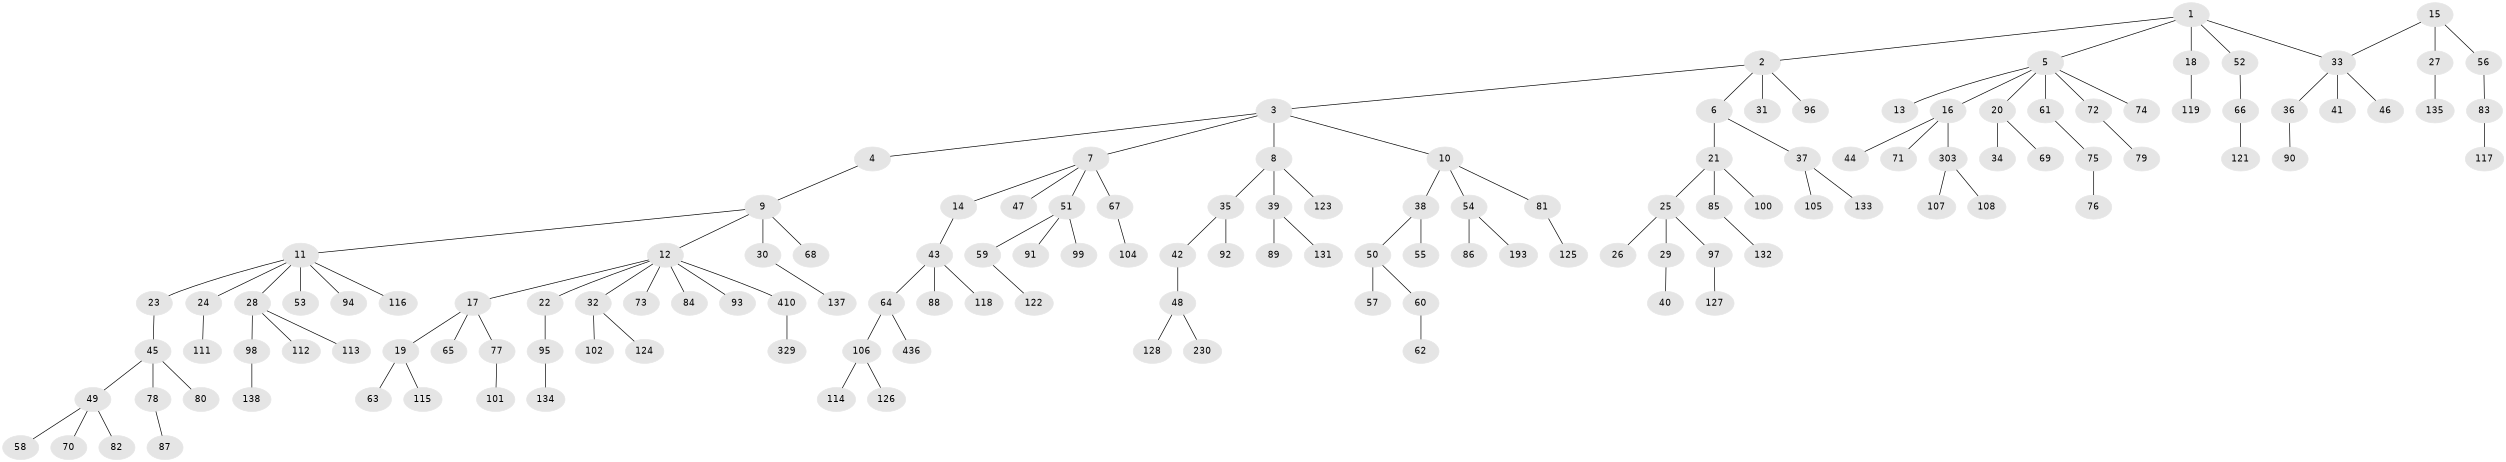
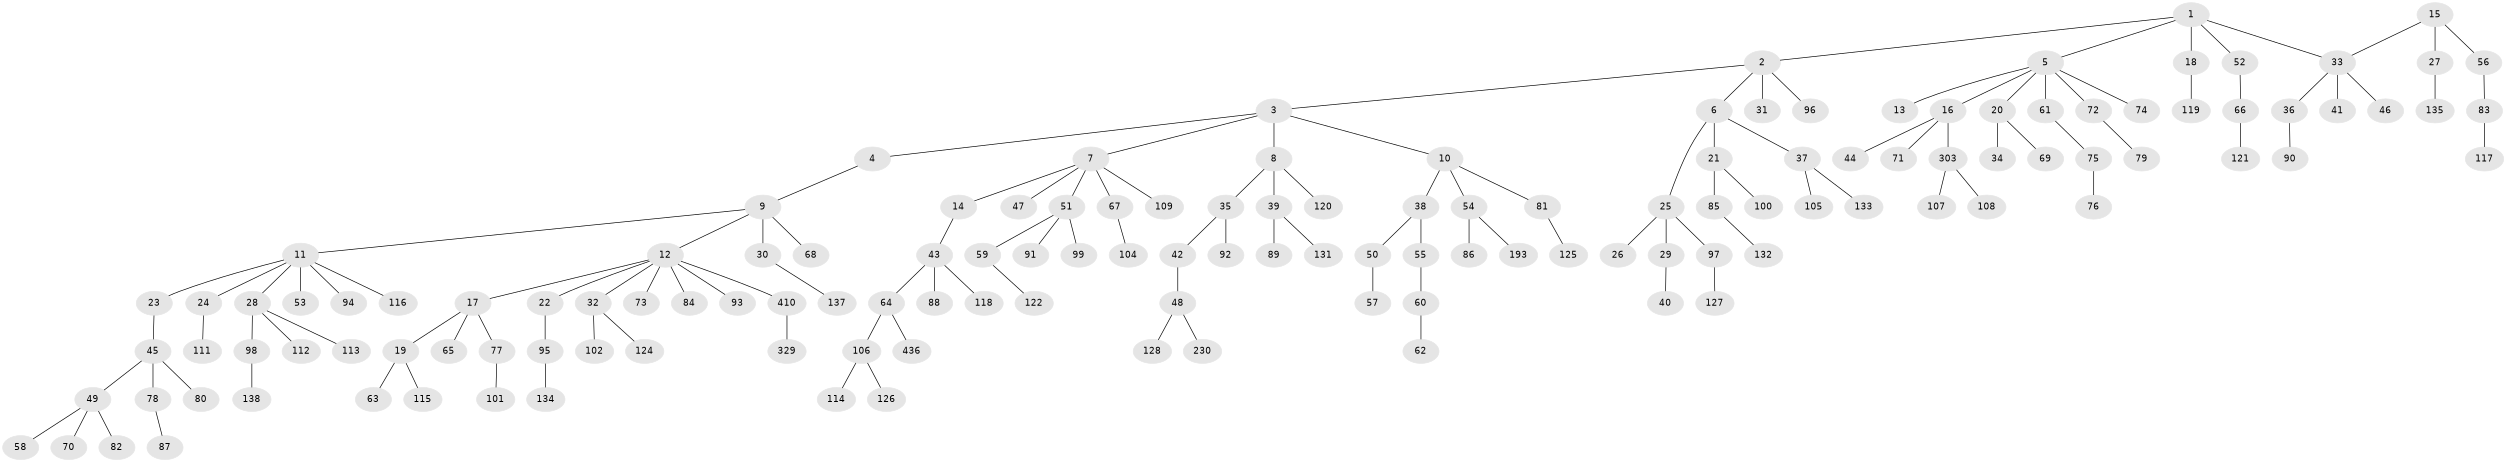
  graph {
    fontname="DejaVu Sans"
    node [color=gray90 fontname="DejaVu Sans" style=filled]
    edge [fontname="DejaVu Sans"]
    1
    2
    5
    18
    52
    33
    3
    6
    31
    96
    13
    16
    20
    61
    72
    74
    15
    27
    56
    119
    66
    4
    7
    8
    10
    21
    37
    9
    14
    47
    51
    67
+   109
    35
    39
-   120 [label=123]
+   120
    38
    54
    81
    11
    12
    30
    68
    44
    71
    n46 [label=303]
    34
    69
    75
    79
    25
    85
    100
    105
    133
    43
    59
    91
    99
    104
    42
    92
    89
    131
    23
    24
    28
    53
    94
    116
    17
    22
    32
    73
    84
    93
    n77 [label=410]
    137
    50
    55
    86
    n82 [label=193]
    125
    45
    111
    98
    112
    113
    19
    65
    77
    95
    102
    124
    n95 [label=329]
    64
    88
    118
    135
    36
    41
    46
    83
    107
    108
    63
    115
    101
    26
    29
    97
    132
    134
    49
    78
    80
    40
    127
    138
    90
    48
    57
    60
    117
    128
    n126 [label=230]
    106
    n128 [label=436]
    58
    70
    82
    87
    122
    121
    62
    76
    114
    126
    1 -- 2
    1 -- 5
    1 -- 18
    1 -- 52
    1 -- 33
    2 -- 3
    2 -- 6
    2 -- 31
    2 -- 96
    5 -- 13
    5 -- 16
    5 -- 20
    5 -- 61
    5 -- 72
    5 -- 74
    18 -- 119
    52 -- 66
    33 -- 36
    33 -- 41
    33 -- 46
    3 -- 4
    3 -- 7
    3 -- 8
    3 -- 10
    6 -- 21
    6 -- 37
    16 -- 44
    16 -- 71
    16 -- n46
    20 -- 34
    20 -- 69
    61 -- 75
    72 -- 79
    15 -- 33
    15 -- 27
    15 -- 56
    27 -- 135
    56 -- 83
    66 -- 121
    4 -- 9
    7 -- 14
    7 -- 47
    7 -- 51
    7 -- 67
+   7 -- 109
    8 -- 35
    8 -- 39
    8 -- 120
    10 -- 38
    10 -- 54
    10 -- 81
-   21 -- 25
+   6 -- 25
    21 -- 85
    21 -- 100
    37 -- 105
    37 -- 133
    9 -- 11
    9 -- 12
    9 -- 30
    9 -- 68
    14 -- 43
    51 -- 59
    51 -- 91
    51 -- 99
    67 -- 104
    35 -- 42
    35 -- 92
    39 -- 89
    39 -- 131
    38 -- 50
    38 -- 55
    54 -- 86
    54 -- n82
    81 -- 125
    11 -- 23
    11 -- 24
    11 -- 28
    11 -- 53
    11 -- 94
    11 -- 116
    12 -- 17
    12 -- 22
    12 -- 32
    12 -- 73
    12 -- 84
    12 -- 93
    12 -- n77
    30 -- 137
    n46 -- 107
    n46 -- 108
    75 -- 76
    25 -- 26
    25 -- 29
    25 -- 97
    85 -- 132
    43 -- 64
    43 -- 88
    43 -- 118
    59 -- 122
    42 -- 48
    23 -- 45
    24 -- 111
    28 -- 98
    28 -- 112
    28 -- 113
    17 -- 19
    17 -- 65
    17 -- 77
    22 -- 95
    32 -- 102
    32 -- 124
    n77 -- n95
    50 -- 57
-   50 -- 60
+   55 -- 60
    45 -- 49
    45 -- 78
    45 -- 80
    98 -- 138
    19 -- 63
    19 -- 115
    77 -- 101
    95 -- 134
    64 -- 106
    64 -- n128
    36 -- 90
    83 -- 117
    29 -- 40
    97 -- 127
    49 -- 58
    49 -- 70
    49 -- 82
    78 -- 87
    48 -- 128
    48 -- n126
    60 -- 62
    106 -- 114
    106 -- 126
  }
